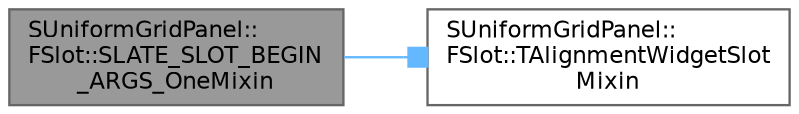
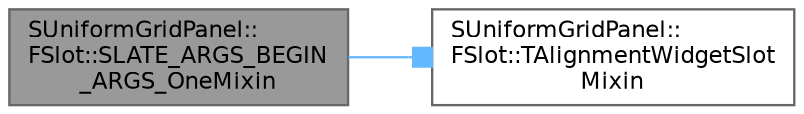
  digraph {
    rankdir=LR
    node [fontname=Helvetica fontsize=10 shape=box style=filled]
-   n1 [color=gray40 fillcolor=grey60 fontcolor=black height=0.2 label="SUniformGridPanel::\lFSlot::SLATE_SLOT_BEGIN\l_ARGS_OneMixin" width=0.4]
+   n1 [color=gray40 fillcolor=grey60 fontcolor=black height=0.2 label="SUniformGridPanel::\lFSlot::SLATE_ARGS_BEGIN\l_ARGS_OneMixin" width=0.4]
    n2 [color=grey40 fillcolor=white height=0.2 label="SUniformGridPanel::\lFSlot::TAlignmentWidgetSlot\lMixin" width=0.4]
    n1 -> n2 [color=steelblue1 fontname=Helvetica fontsize=10 labelfontname=Helvetica labelfontsize=10 style=solid arrowhead=box]
  }
